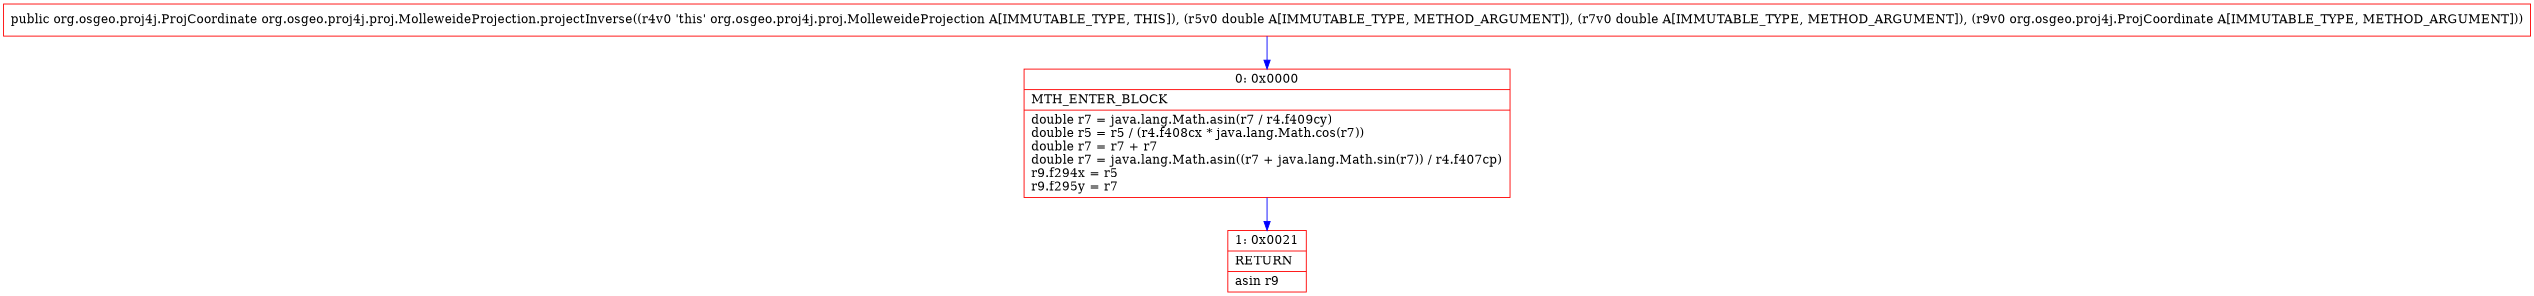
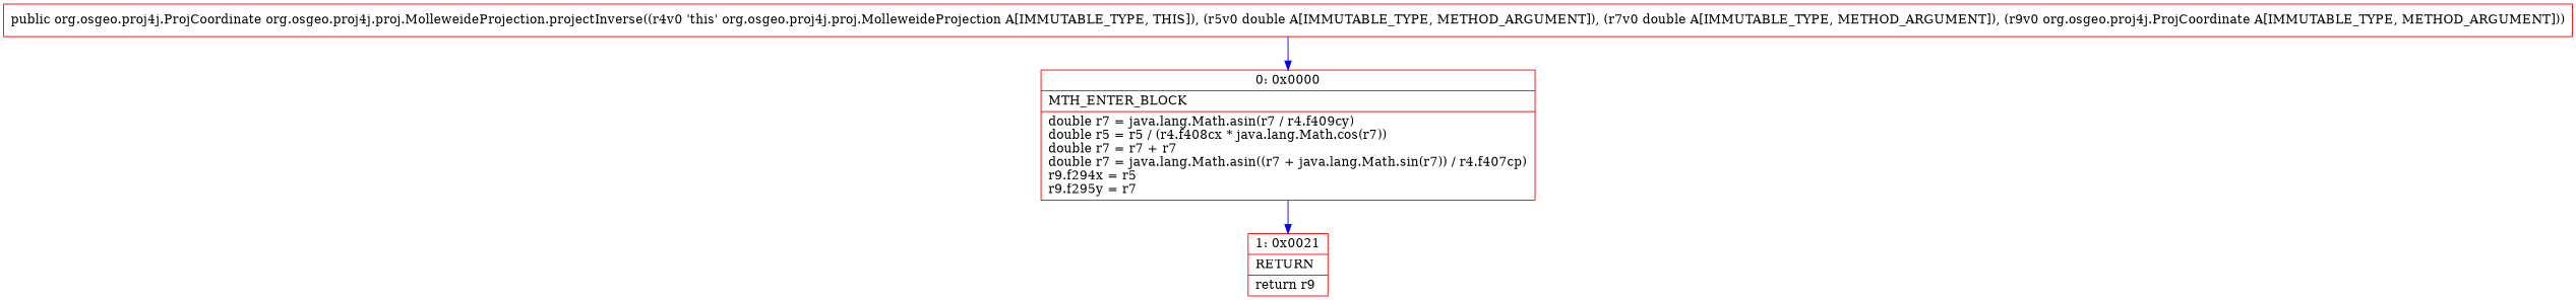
  digraph {
    node [shape=record color=red]
    edge [color=blue]
    n1 [label="{0\:\ 0x0000|MTH_ENTER_BLOCK\l|double r7 = java.lang.Math.asin(r7 \/ r4.f409cy)\ldouble r5 = r5 \/ (r4.f408cx * java.lang.Math.cos(r7))\ldouble r7 = r7 + r7\ldouble r7 = java.lang.Math.asin((r7 + java.lang.Math.sin(r7)) \/ r4.f407cp)\lr9.f294x = r5\lr9.f295y = r7\l}"]
-   n2 [label="{1\:\ 0x0021|RETURN\l|asin r9\l}"]
+   n2 [label="{1\:\ 0x0021|RETURN\l|return r9\l}"]
    n3 [label="{public org.osgeo.proj4j.ProjCoordinate org.osgeo.proj4j.proj.MolleweideProjection.projectInverse((r4v0 'this' org.osgeo.proj4j.proj.MolleweideProjection A[IMMUTABLE_TYPE, THIS]), (r5v0 double A[IMMUTABLE_TYPE, METHOD_ARGUMENT]), (r7v0 double A[IMMUTABLE_TYPE, METHOD_ARGUMENT]), (r9v0 org.osgeo.proj4j.ProjCoordinate A[IMMUTABLE_TYPE, METHOD_ARGUMENT])) }"]
    n1 -> n2
    n3 -> n1
  }
